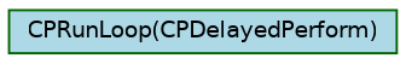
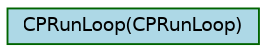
  digraph {
    rankdir=TB
-   n1 [color=darkgreen fillcolor=lightblue fontname=Helvetica fontsize=10 height=0.2 label="CPRunLoop(CPDelayedPerform)" shape=record style=filled width=0.4]
+   n1 [color=darkgreen fillcolor=lightblue fontname=Helvetica fontsize=10 height=0.2 label="CPRunLoop(CPRunLoop)" shape=record style=filled width=0.4]
  }
